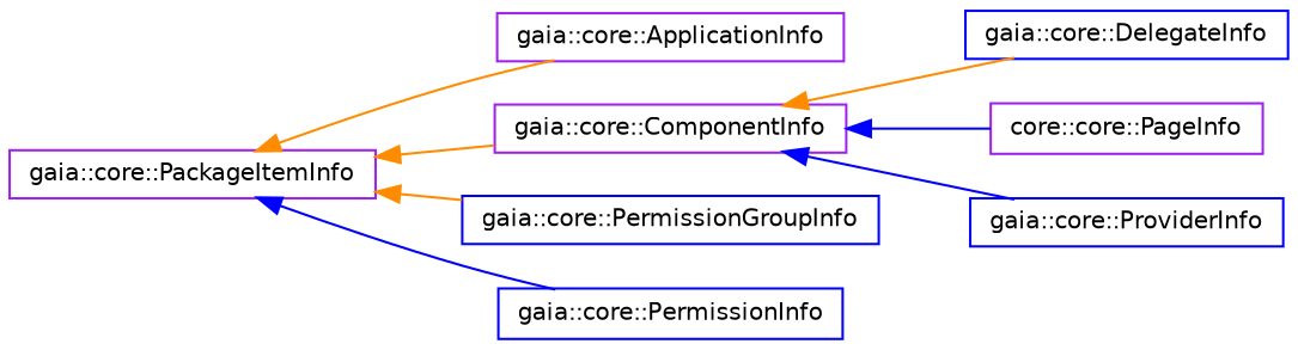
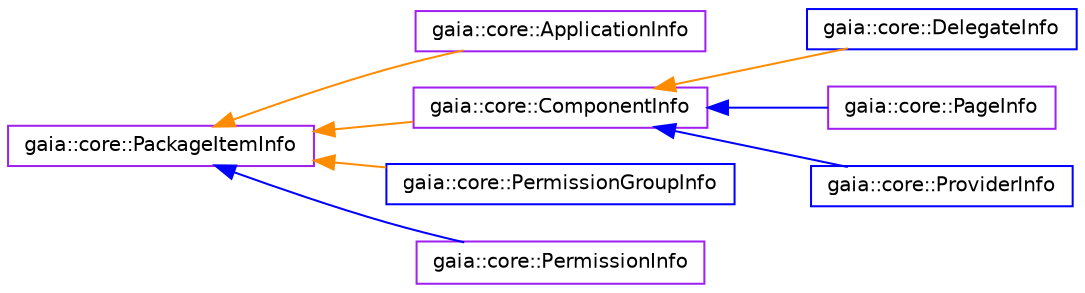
  digraph {
    rankdir=LR
    node [color=purple fillcolor=white fontname=Helvetica fontsize=10 shape=record style=filled]
    edge [color=darkorange dir=back fontname=Helvetica fontsize=10 labelfontname=Helvetica labelfontsize=10 style=solid]
    n1 [height=0.2 label="gaia::core::PackageItemInfo" width=0.4]
    n2 [height=0.2 label="gaia::core::ApplicationInfo" width=0.4]
    n3 [height=0.2 label="gaia::core::ComponentInfo" width=0.4]
    n4 [color=blue height=0.2 label="gaia::core::PermissionGroupInfo" width=0.4]
-   n5 [color=blue height=0.2 label="gaia::core::PermissionInfo" width=0.4]
+   n5 [height=0.2 label="gaia::core::PermissionInfo" width=0.4]
    n6 [color=blue height=0.2 label="gaia::core::DelegateInfo" width=0.4]
-   n7 [height=0.2 label="core::core::PageInfo" width=0.4]
+   n7 [height=0.2 label="gaia::core::PageInfo" width=0.4]
    n8 [color=blue height=0.2 label="gaia::core::ProviderInfo" width=0.4]
    n1 -> n2
    n1 -> n3
    n1 -> n4
    n1 -> n5 [color=blue]
    n3 -> n6
    n3 -> n7 [color=blue]
    n3 -> n8 [color=blue]
  }
